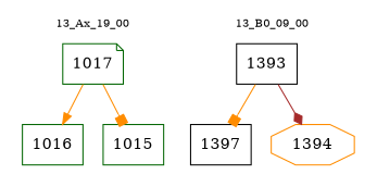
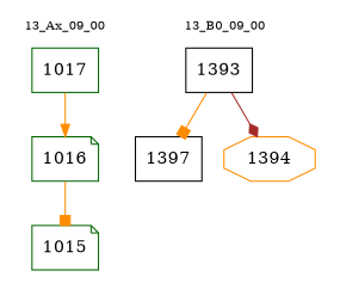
  digraph {
    node [color=darkgreen shape=box]
    edge [arrowhead=box color=darkorange]
-   n1 [label=1016]
-   n2 [label=1015]
-   n3 [label=1017 shape=note]
+   n1 [label=1016 shape=note]
+   n2 [label=1015 shape=note]
+   n3 [label=1017]
    n4 [color=black label=1393]
    n5 [color=black label=1397]
    n6 [color=darkorange label=1394 shape=octagon]
    subgraph cluster_1 {
      color=white
      fontsize=10
-     label="13_Ax_19_00"
+     label="13_Ax_09_00"
      n1
      n2
      n3
    }
    subgraph cluster_2 {
      color=white
      fontsize=10
      label="13_B0_09_00"
      n4
      n5
      n6
    }
-   n3 -> n2
+   n1 -> n2
    n3 -> n1 [arrowhead=normal]
    n4 -> n5
    n4 -> n6 [arrowhead=diamond color=brown]
  }
